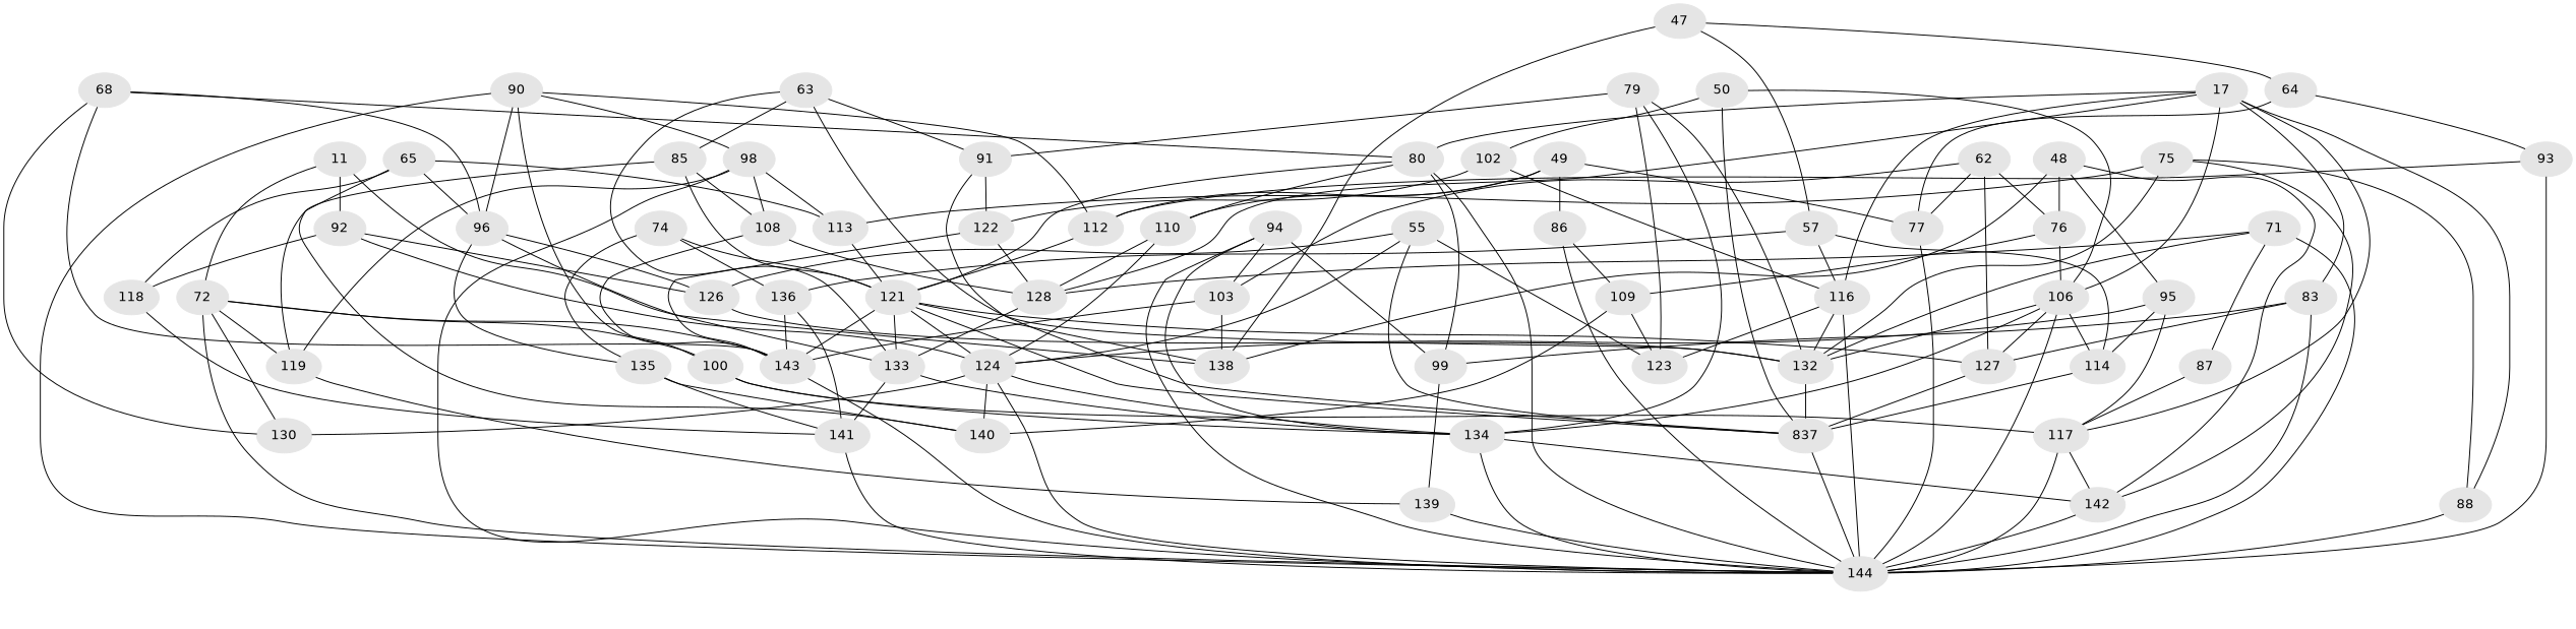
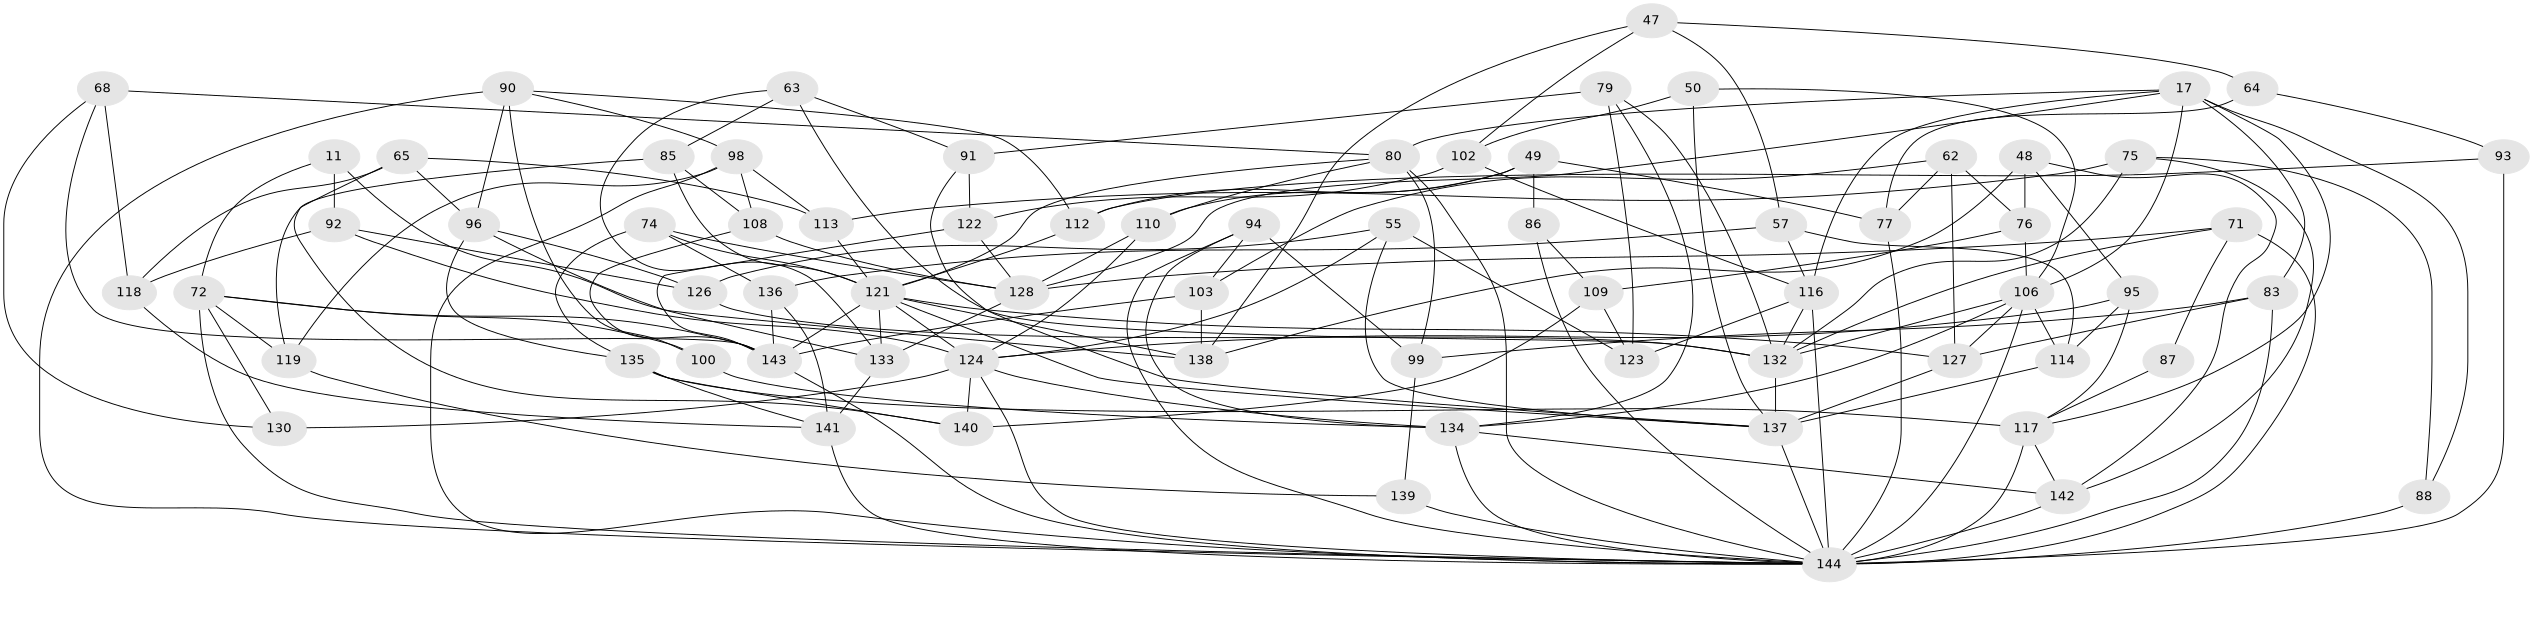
  graph {
    fontname="DejaVu Sans"
    node [color=gray90 fontname="DejaVu Sans" style=filled]
    edge [fontname="DejaVu Sans"]
    11 [super="+3"]
    72 [super="+43"]
    92
    138 [super="+29"]
    130
    143 [super="+33+67+89"]
    144 [super="+21+31+22+23+26+131+107+129"]
    100
    119
    124 [super="+7+54+115"]
    126
    118
    17 [super="+1+6+12"]
    80 [super="+52"]
    83 [super="+78+34"]
    88
    106 [super="+15+30+44"]
    116 [super="+105"]
    117 [super="+82"]
    128 [super="+13+84"]
    110
    121 [super="+32+45+120"]
    99
    127 [super="+111"]
    114 [super="+19"]
    132 [super="+35+56"]
    134 [super="+42"]
    123
    142 [super="+101"]
    133 [super="+58"]
    50
    102
-   137 [super="+18+37+73" label=837]
+   137 [super="+18+37+73"]
    64
    77
    93
    47
    57
    136
    122
    48
    76
    95
    109
    49
    86
    112
    55
    140
    141 [super="+97"]
    62
    103
    63
    85
    91
    108
    96 [super="+61"]
    135 [super="+24"]
    65
    113
    68
    71
    87
    139
    74
    75
    79
    90 [super="+27"]
    98 [super="+51"]
    94
    11 -- 72
    11 -- 92
    11 -- 138 [weight=2]
    72 -- 130
    72 -- 143
    72 -- 144
    72 -- 100
    72 -- 119
    92 -- 124
    92 -- 126
    92 -- 118
    143 -- 144 [weight=3]
-   100 -- 117
+   135 -- 117
    100 -- 134
    119 -- 139
    124 -- 130 [weight=2]
    124 -- 144
    124 -- 134 [weight=2]
    124 -- 140
    126 -- 132
    118 -- 141
    17 -- 80
    17 -- 83 [weight=2]
    17 -- 88
    17 -- 106 [weight=2]
    17 -- 116 [weight=2]
    17 -- 117
    17 -- 128
    80 -- 144
    80 -- 110
    80 -- 121 [weight=2]
    80 -- 99
    83 -- 144 [weight=4]
    83 -- 99
    83 -- 127
    88 -- 144 [weight=2]
    106 -- 144
    106 -- 127
    106 -- 114
    106 -- 132
    106 -- 134 [weight=2]
    116 -- 144 [weight=4]
    116 -- 132
    116 -- 123
    117 -- 144 [weight=5]
    117 -- 142
    128 -- 133 [weight=2]
    110 -- 124
    110 -- 128
    121 -- 138
    121 -- 143
    121 -- 124 [weight=2]
    121 -- 127
    121 -- 133 [weight=2]
    121 -- 137
    99 -- 139
    127 -- 137 [weight=2]
    114 -- 137
    132 -- 137
    134 -- 144
    134 -- 142
    142 -- 144 [weight=2]
-   133 -- 134
    133 -- 141
    50 -- 106
    50 -- 102
    50 -- 137
    102 -- 116
    102 -- 122
    137 -- 144 [weight=2]
    64 -- 77
    64 -- 93
    77 -- 144
    93 -- 144 [weight=2]
    93 -- 112
    47 -- 138
+   47 -- 102
    47 -- 64
    47 -- 57
    57 -- 116
    57 -- 114
    57 -- 136
    136 -- 143
    136 -- 141
    122 -- 143
    122 -- 128
    48 -- 138
    48 -- 142
    48 -- 76
    48 -- 95
    76 -- 106
    76 -- 109
    95 -- 124
    95 -- 117
    95 -- 114
    109 -- 123
    109 -- 140
    49 -- 110
    49 -- 77
    49 -- 86
    49 -- 112
    86 -- 144
    86 -- 109
    112 -- 121
    55 -- 124
    55 -- 126
    55 -- 123
    55 -- 137
    141 -- 144 [weight=3]
    62 -- 127
    62 -- 77
    62 -- 76
    62 -- 103
    103 -- 138
    103 -- 143
    63 -- 132
    63 -- 133
    63 -- 85
    63 -- 91
    85 -- 119
    85 -- 121
    85 -- 108
    91 -- 137
    91 -- 122
    108 -- 143
    108 -- 128
    96 -- 126
    96 -- 133
    96 -- 135
    135 -- 140
    135 -- 141 [weight=3]
    65 -- 118
    65 -- 140
    65 -- 96
    65 -- 113
    113 -- 121
    68 -- 130
    68 -- 143
-   68 -- 96
+   68 -- 118
    68 -- 80
    71 -- 144
    71 -- 128
    71 -- 132
    71 -- 87
    87 -- 117 [weight=3]
    139 -- 144 [weight=2]
+   74 -- 128
    74 -- 121
    74 -- 136
    74 -- 135
    75 -- 88
    75 -- 132
    75 -- 142
    75 -- 113
    79 -- 132
    79 -- 134
    79 -- 123
    79 -- 91
    90 -- 144
    90 -- 100
    90 -- 112
    90 -- 96 [weight=2]
    90 -- 98
    98 -- 144 [weight=2]
    98 -- 119
    98 -- 108
    98 -- 113
    94 -- 144
    94 -- 99
    94 -- 134
    94 -- 103
  }
